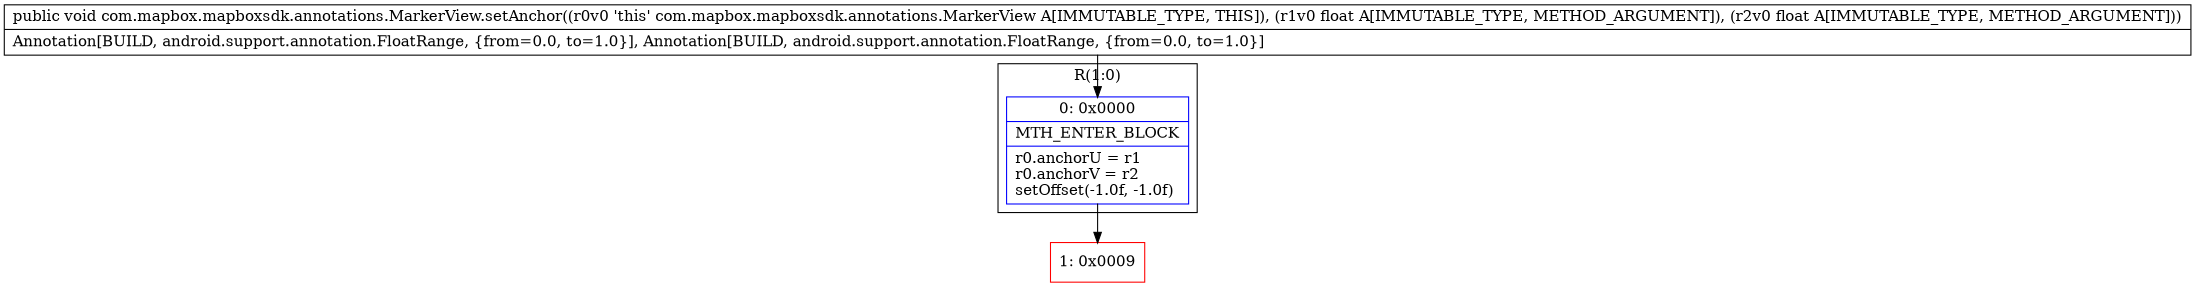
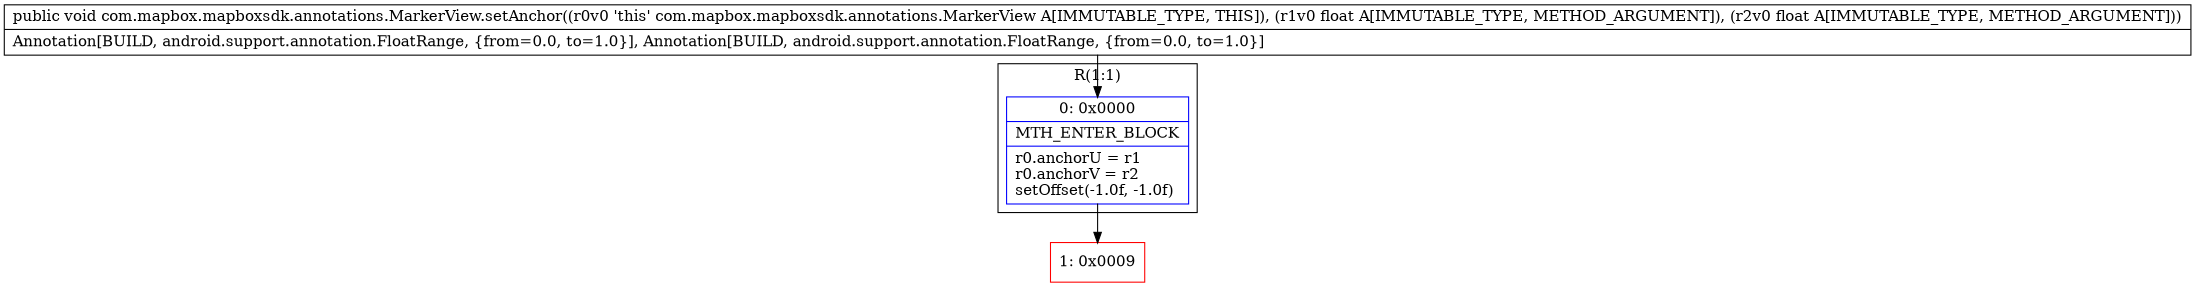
  digraph {
    node [shape=record]
    n1 [color=blue label="{0\:\ 0x0000|MTH_ENTER_BLOCK\l|r0.anchorU = r1\lr0.anchorV = r2\lsetOffset(\-1.0f, \-1.0f)\l}"]
    n2 [color=red label="{1\:\ 0x0009}"]
    n3 [label="{public void com.mapbox.mapboxsdk.annotations.MarkerView.setAnchor((r0v0 'this' com.mapbox.mapboxsdk.annotations.MarkerView A[IMMUTABLE_TYPE, THIS]), (r1v0 float A[IMMUTABLE_TYPE, METHOD_ARGUMENT]), (r2v0 float A[IMMUTABLE_TYPE, METHOD_ARGUMENT]))  | Annotation[BUILD, android.support.annotation.FloatRange, \{from=0.0, to=1.0\}], Annotation[BUILD, android.support.annotation.FloatRange, \{from=0.0, to=1.0\}]\l}"]
    subgraph cluster_1 {
-     label="R(1:0)"
+     label="R(1:1)"
      n1
    }
    n1 -> n2
    n3 -> n1
  }
